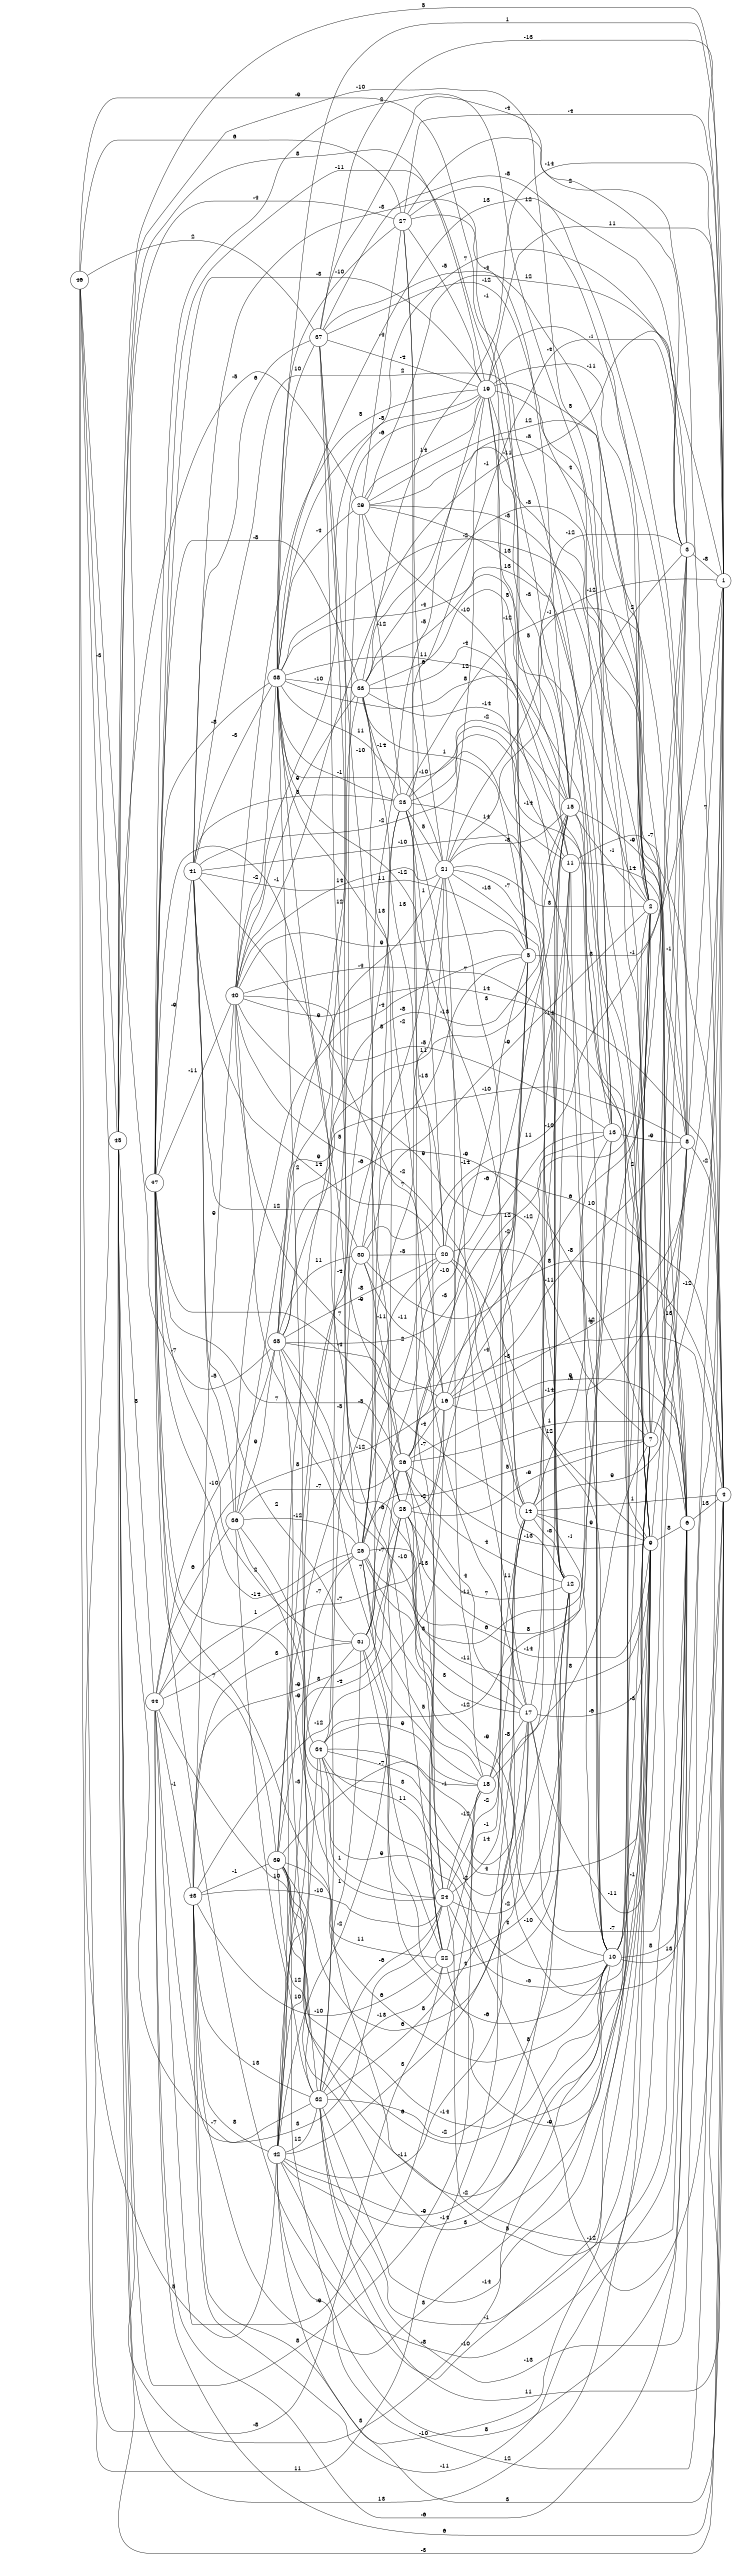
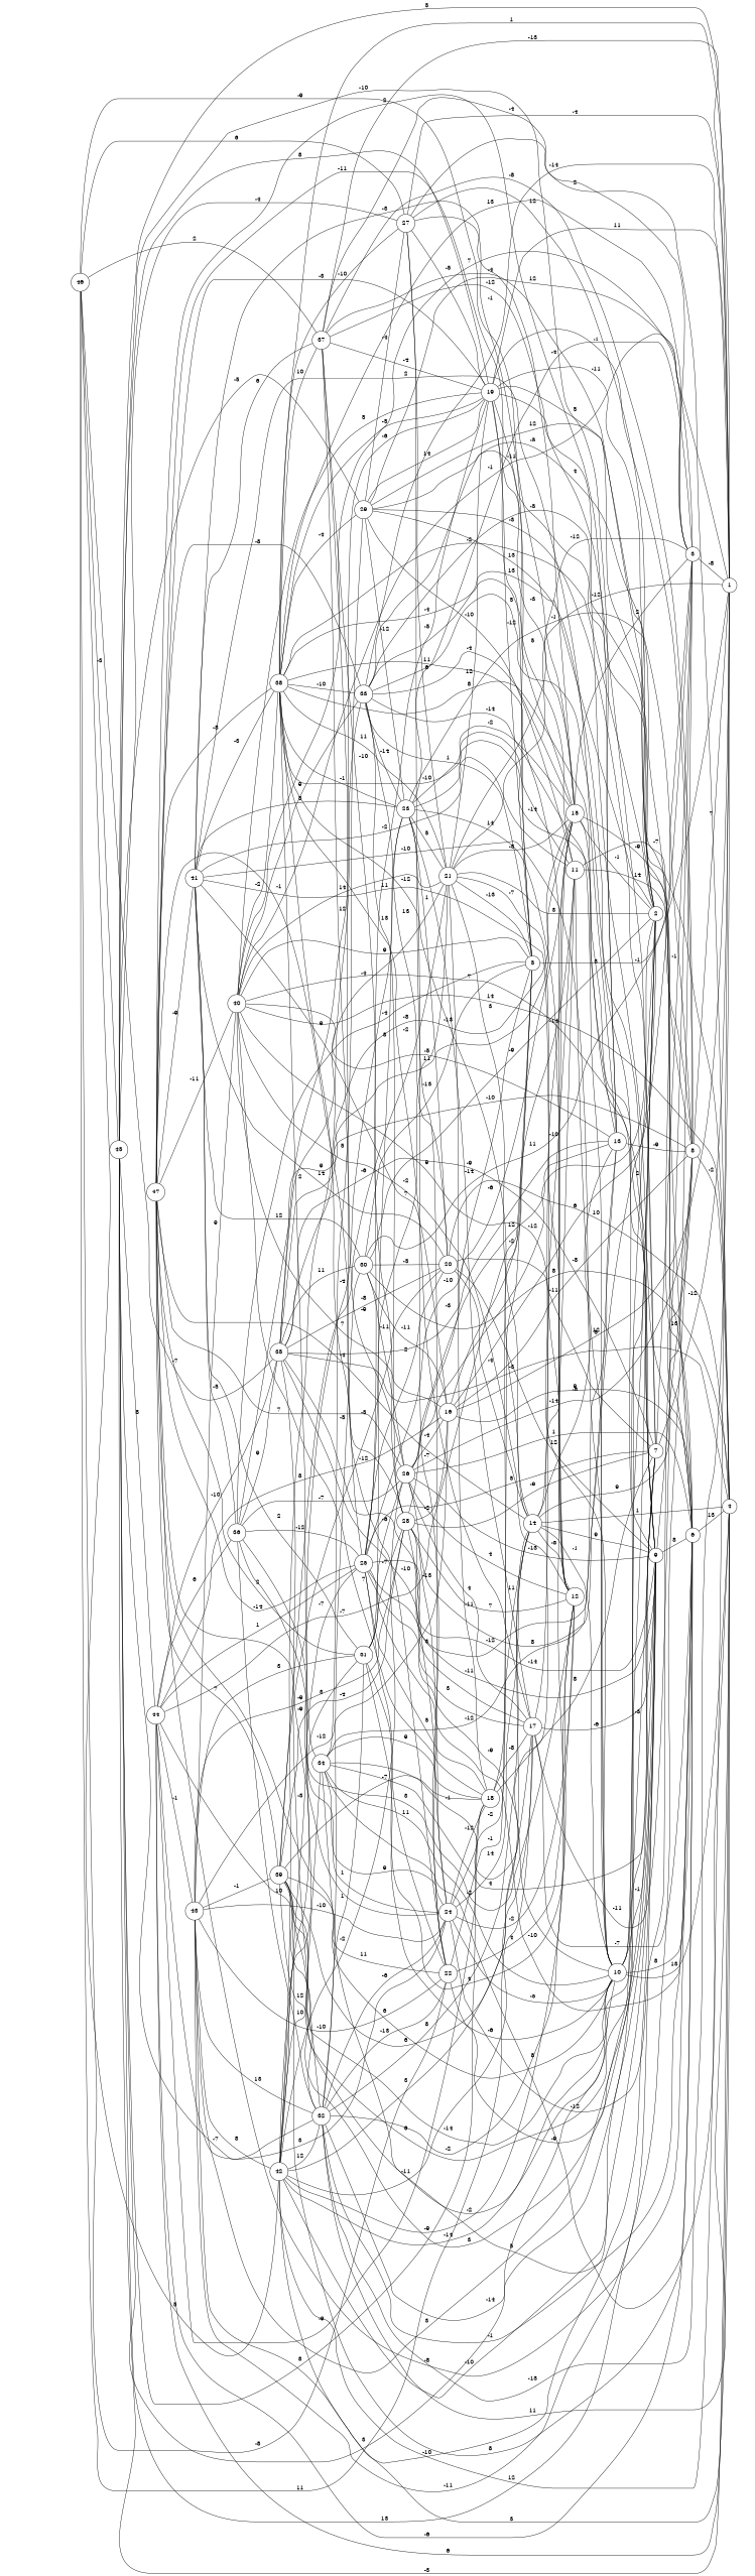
  graph {
    fontname="Helvetica,Arial,sans-serif"
    rankdir=LR
    node [shape=circle]
    47
    5
    6
    10
    13
    14
    19
    24
    25
    26
    28
    31
    33
    38
    39
    40
    41
    1
    4
    2
    9
    7
    8
    11
    12
    15
    18
    17
    22
    23
    20
    16
    21
    27
    37
    29
    34
    3
    32
    36
    30
    35
    46
    42
    45
    44
    43
    47 -- 5 [label=-11]
    47 -- 6 [label=-8]
    47 -- 10 [label=6]
    47 -- 13 [label=2]
    47 -- 14 [label=-4]
    47 -- 19 [label=-3]
    47 -- 24 [label=-9]
    47 -- 25 [label=-14]
    47 -- 26 [label=7]
    47 -- 28 [label=-1]
    47 -- 31 [label=2]
    47 -- 33 [label=-8]
    47 -- 38 [label=-8]
    47 -- 39 [label=7]
    47 -- 40 [label=-11]
    47 -- 41 [label=-9]
    5 -- 1 [label=-1]
    6 -- 4 [label=13]
    10 -- 6 [label=8]
    10 -- 4 [label=13]
    10 -- 2 [label=2]
    10 -- 9 [label=-1]
    10 -- 7 [label=-3]
    13 -- 8 [label=-9]
    14 -- 10 [label=-1]
    14 -- 13 [label=-8]
    14 -- 4 [label=1]
    14 -- 9 [label=9]
    14 -- 8 [label=9]
    14 -- 11 [label=-10]
    14 -- 12 [label=-8]
    19 -- 5 [label=-12]
    19 -- 6 [label=-11]
    19 -- 1 [label=11]
    19 -- 2 [label=5]
    19 -- 7 [label=4]
    19 -- 8 [label=-1]
    19 -- 11 [label=5]
    19 -- 15 [label=-3]
    24 -- 5 [label=-2]
    24 -- 10 [label=-5]
    24 -- 14 [label=14]
-   24 -- 1 [label=-12]
+   24 -- 3 [label=-12]
    24 -- 12 [label=-2]
    24 -- 18 [label=-12]
    25 -- 5 [label=-10]
    25 -- 6 [label=-10]
    25 -- 10 [label=-9]
-   25 -- 13 [label=6]
+   25 -- 13 [label=-12]
    25 -- 19 [label=-5]
    25 -- 7 [label=5]
    25 -- 18 [label=5]
    25 -- 17 [label=3]
    25 -- 22 [label=11]
    25 -- 23 [label=8]
    25 -- 20 [label=2]
    26 -- 6 [label=1]
    26 -- 13 [label=12]
    26 -- 2 [label=-12]
    26 -- 9 [label=-13]
    26 -- 8 [label=-14]
    26 -- 12 [label=4]
    26 -- 17 [label=4]
    26 -- 22 [label=-13]
    26 -- 16 [label=-4]
    28 -- 24 [label=3]
    28 -- 2 [label=8]
    28 -- 9 [label=-14]
    28 -- 7 [label=-9]
    28 -- 12 [label=7]
    28 -- 15 [label=-6]
    28 -- 16 [label=-2]
    31 -- 10 [label=-6]
    31 -- 26 [label=-6]
    31 -- 28 [label=-7]
    31 -- 12 [label=4]
    31 -- 21 [label=7]
    33 -- 5 [label=1]
    33 -- 6 [label=-5]
    33 -- 10 [label=-14]
    33 -- 28 [label=13]
    33 -- 1 [label=-14]
    33 -- 2 [label=13]
    33 -- 9 [label=5]
    33 -- 8 [label=-5]
    33 -- 15 [label=-4]
    33 -- 23 [label=-14]
    33 -- 20 [label=13]
    38 -- 14 [label=-12]
    38 -- 19 [label=-5]
    38 -- 33 [label=-10]
    38 -- 1 [label=1]
    38 -- 2 [label=-2]
    38 -- 9 [label=8]
    38 -- 11 [label=-10]
    38 -- 12 [label=11]
    38 -- 15 [label=-4]
    38 -- 17 [label=-2]
    38 -- 22 [label=-12]
    38 -- 23 [label=-1]
    38 -- 21 [label=11]
    38 -- 27 [label=-10]
    38 -- 37 [label=10]
    38 -- 29 [label=-4]
    38 -- 34 [label=2]
    38 -- 3 [label=13]
    39 -- 6 [label=8]
    39 -- 10 [label=-14]
    39 -- 28 [label=-4]
    39 -- 2 [label=-2]
    39 -- 7 [label=3]
    39 -- 18 [label=-7]
    39 -- 17 [label=6]
    39 -- 22 [label=11]
    39 -- 20 [label=-5]
    39 -- 21 [label=-6]
    39 -- 32 [label=12]
    40 -- 5 [label=9]
    40 -- 6 [label=7]
    40 -- 10 [label=9]
    40 -- 13 [label=-5]
    40 -- 19 [label=5]
    40 -- 33 [label=9]
    40 -- 38 [label=-2]
    40 -- 1 [label=-1]
    40 -- 4 [label=14]
    40 -- 12 [label=-2]
    40 -- 18 [label=7]
    40 -- 16 [label=7]
    40 -- 21 [label=14]
    40 -- 3 [label=7]
    41 -- 10 [label=-10]
    41 -- 13 [label=2]
    41 -- 31 [label=2]
    41 -- 38 [label=-3]
    41 -- 11 [label=-2]
    41 -- 12 [label=11]
    41 -- 15 [label=-3]
    41 -- 23 [label=5]
    41 -- 20 [label=14]
    41 -- 16 [label=9]
    41 -- 37 [label=6]
    41 -- 36 [label=-5]
    41 -- 30 [label=12]
    9 -- 6 [label=8]
    9 -- 8 [label=13]
    7 -- 1 [label=-12]
    7 -- 3 [label=-1]
    8 -- 1 [label=7]
    8 -- 4 [label=-2]
    11 -- 6 [label=14]
    11 -- 10 [label=5]
    11 -- 4 [label=-7]
    15 -- 13 [label=3]
    15 -- 2 [label=-1]
    15 -- 8 [label=-9]
    15 -- 3 [label=2]
    18 -- 14 [label=11]
    18 -- 7 [label=8]
    18 -- 17 [label=-8]
    17 -- 6 [label=-7]
    17 -- 9 [label=-6]
    17 -- 15 [label=-14]
    17 -- 3 [label=-11]
    22 -- 5 [label=-1]
    22 -- 9 [label=-9]
    22 -- 12 [label=4]
    23 -- 9 [label=-14]
    23 -- 8 [label=-1]
    23 -- 12 [label=14]
    23 -- 15 [label=-2]
    23 -- 17 [label=-14]
    23 -- 22 [label=-7]
    23 -- 20 [label=1]
    23 -- 21 [label=5]
    23 -- 3 [label=-4]
    20 -- 14 [label=-4]
    20 -- 4 [label=10]
    20 -- 9 [label=12]
    20 -- 7 [label=-11]
    16 -- 6 [label=9]
    16 -- 1 [label=12]
    16 -- 8 [label=-8]
    16 -- 11 [label=-2]
    16 -- 3 [label=6]
    21 -- 5 [label=-13]
    21 -- 14 [label=3]
    21 -- 19 [label=12]
    21 -- 1 [label=-12]
    21 -- 2 [label=3]
    21 -- 12 [label=-7]
    21 -- 15 [label=-3]
    21 -- 18 [label=-11]
    21 -- 3 [label=-12]
    27 -- 19 [label=-5]
    27 -- 24 [label=-13]
    27 -- 1 [label=-4]
    27 -- 4 [label=2]
    27 -- 2 [label=12]
    27 -- 15 [label=-1]
    27 -- 21 [label=6]
    37 -- 19 [label=-4]
    37 -- 25 [label=12]
    37 -- 26 [label=-9]
    37 -- 28 [label=-10]
    37 -- 1 [label=-13]
    37 -- 2 [label=-4]
    37 -- 9 [label=-12]
    37 -- 8 [label=-8]
    37 -- 3 [label=-4]
    29 -- 6 [label=12]
    29 -- 19 [label=14]
    29 -- 2 [label=-11]
    29 -- 9 [label=13]
    29 -- 7 [label=-3]
    29 -- 11 [label=-10]
    29 -- 23 [label=-12]
    29 -- 27 [label=-4]
    29 -- 3 [label=12]
    34 -- 6 [label=5]
    34 -- 10 [label=-2]
    34 -- 13 [label=-12]
    34 -- 24 [label=9]
    34 -- 4 [label=8]
    34 -- 9 [label=4]
    34 -- 11 [label=-1]
    34 -- 18 [label=9]
    34 -- 29 [label=5]
    3 -- 1 [label=-8]
    32 -- 14 [label=8]
    32 -- 24 [label=-6]
    32 -- 31 [label=1]
    32 -- 1 [label=-13]
    32 -- 4 [label=11]
    32 -- 9 [label=-1]
    32 -- 7 [label=-14]
    32 -- 12 [label=-2]
    32 -- 22 [label=-13]
    32 -- 30 [label=-5]
    36 -- 5 [label=-4]
    36 -- 24 [label=1]
    36 -- 25 [label=-12]
    36 -- 26 [label=-7]
    36 -- 12 [label=3]
    36 -- 15 [label=-8]
    36 -- 32 [label=10]
    36 -- 35 [label=9]
    30 -- 5 [label=-13]
    30 -- 26 [label=-11]
    30 -- 4 [label=8]
    30 -- 2 [label=-9]
    30 -- 20 [label=-5]
    30 -- 16 [label=-11]
    30 -- 3 [label=11]
    35 -- 13 [label=-3]
    35 -- 19 [label=-6]
    35 -- 4 [label=-3]
    35 -- 9 [label=-11]
    35 -- 7 [label=-9]
    35 -- 8 [label=-10]
    35 -- 15 [label=11]
    35 -- 17 [label=-10]
    35 -- 20 [label=-8]
    35 -- 21 [label=-4]
    35 -- 32 [label=-3]
    35 -- 30 [label=11]
    46 -- 5 [label=-9]
    46 -- 17 [label=11]
    46 -- 22 [label=-8]
    46 -- 27 [label=6]
    46 -- 37 [label=2]
    46 -- 35 [label=-7]
    46 -- 42 [label=5]
    46 -- 45 [label=-3]
    42 -- 10 [label=-14]
    42 -- 14 [label=3]
    42 -- 25 [label=-7]
    42 -- 26 [label=-2]
    42 -- 31 [label=3]
    42 -- 33 [label=9]
    42 -- 1 [label=12]
    42 -- 4 [label=3]
    42 -- 2 [label=-10]
    42 -- 15 [label=-9]
    42 -- 17 [label=-11]
    42 -- 23 [label=-4]
    42 -- 34 [label=10]
    42 -- 32 [label=12]
    45 -- 10 [label=3]
    45 -- 13 [label=-10]
    45 -- 19 [label=8]
    45 -- 1 [label=5]
    45 -- 4 [label=-3]
    45 -- 9 [label=13]
    45 -- 18 [label=8]
    45 -- 27 [label=-4]
    45 -- 29 [label=-5]
    45 -- 32 [label=-7]
    45 -- 44 [label=8]
    44 -- 5 [label=-7]
    44 -- 6 [label=-6]
    44 -- 24 [label=3]
    44 -- 25 [label=1]
    44 -- 4 [label=6]
    44 -- 7 [label=6]
    44 -- 18 [label=-9]
    44 -- 16 [label=8]
    44 -- 36 [label=6]
    44 -- 35 [label=-10]
    44 -- 43 [label=-1]
    43 -- 24 [label=-10]
    43 -- 28 [label=-9]
    43 -- 31 [label=3]
    43 -- 39 [label=-1]
    43 -- 40 [label=9]
    43 -- 2 [label=3]
    43 -- 9 [label=-10]
    43 -- 8 [label=-11]
    43 -- 22 [label=-10]
    43 -- 16 [label=-12]
    43 -- 32 [label=13]
    43 -- 42 [label=8]
  }
